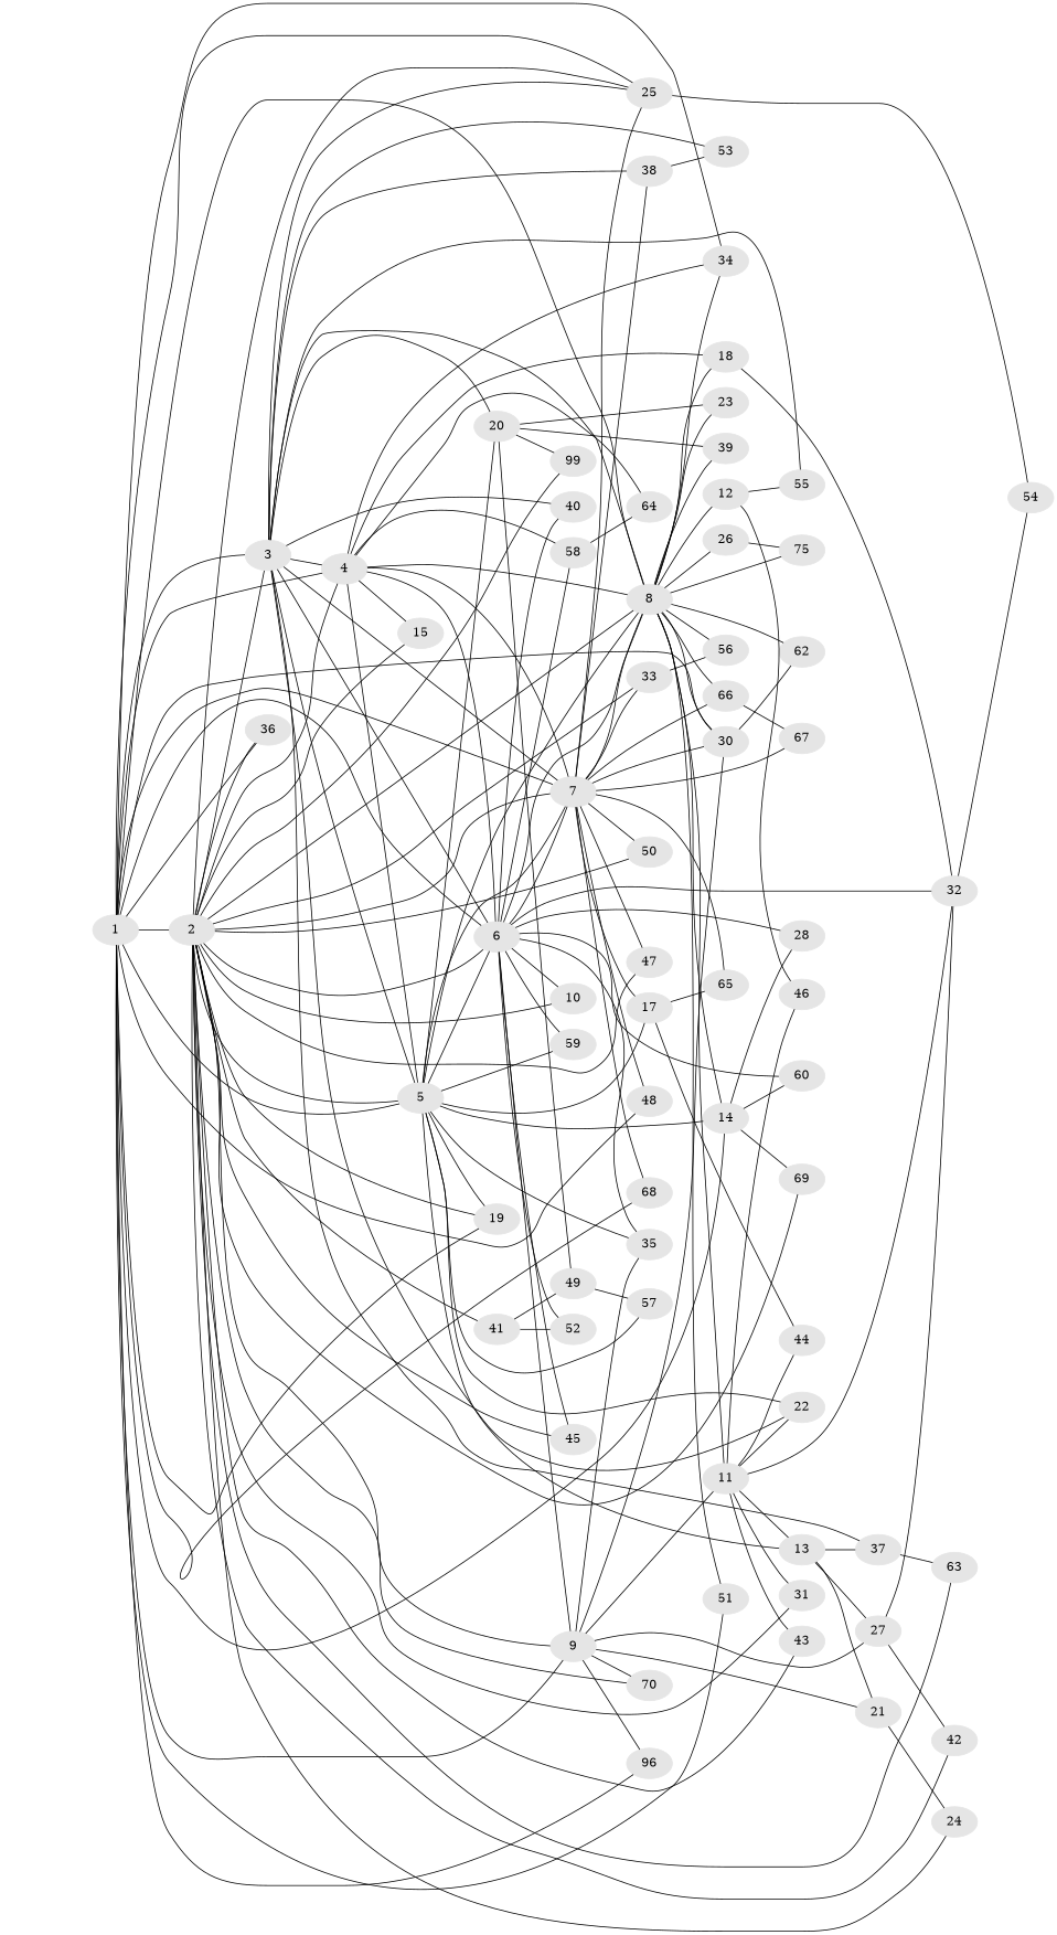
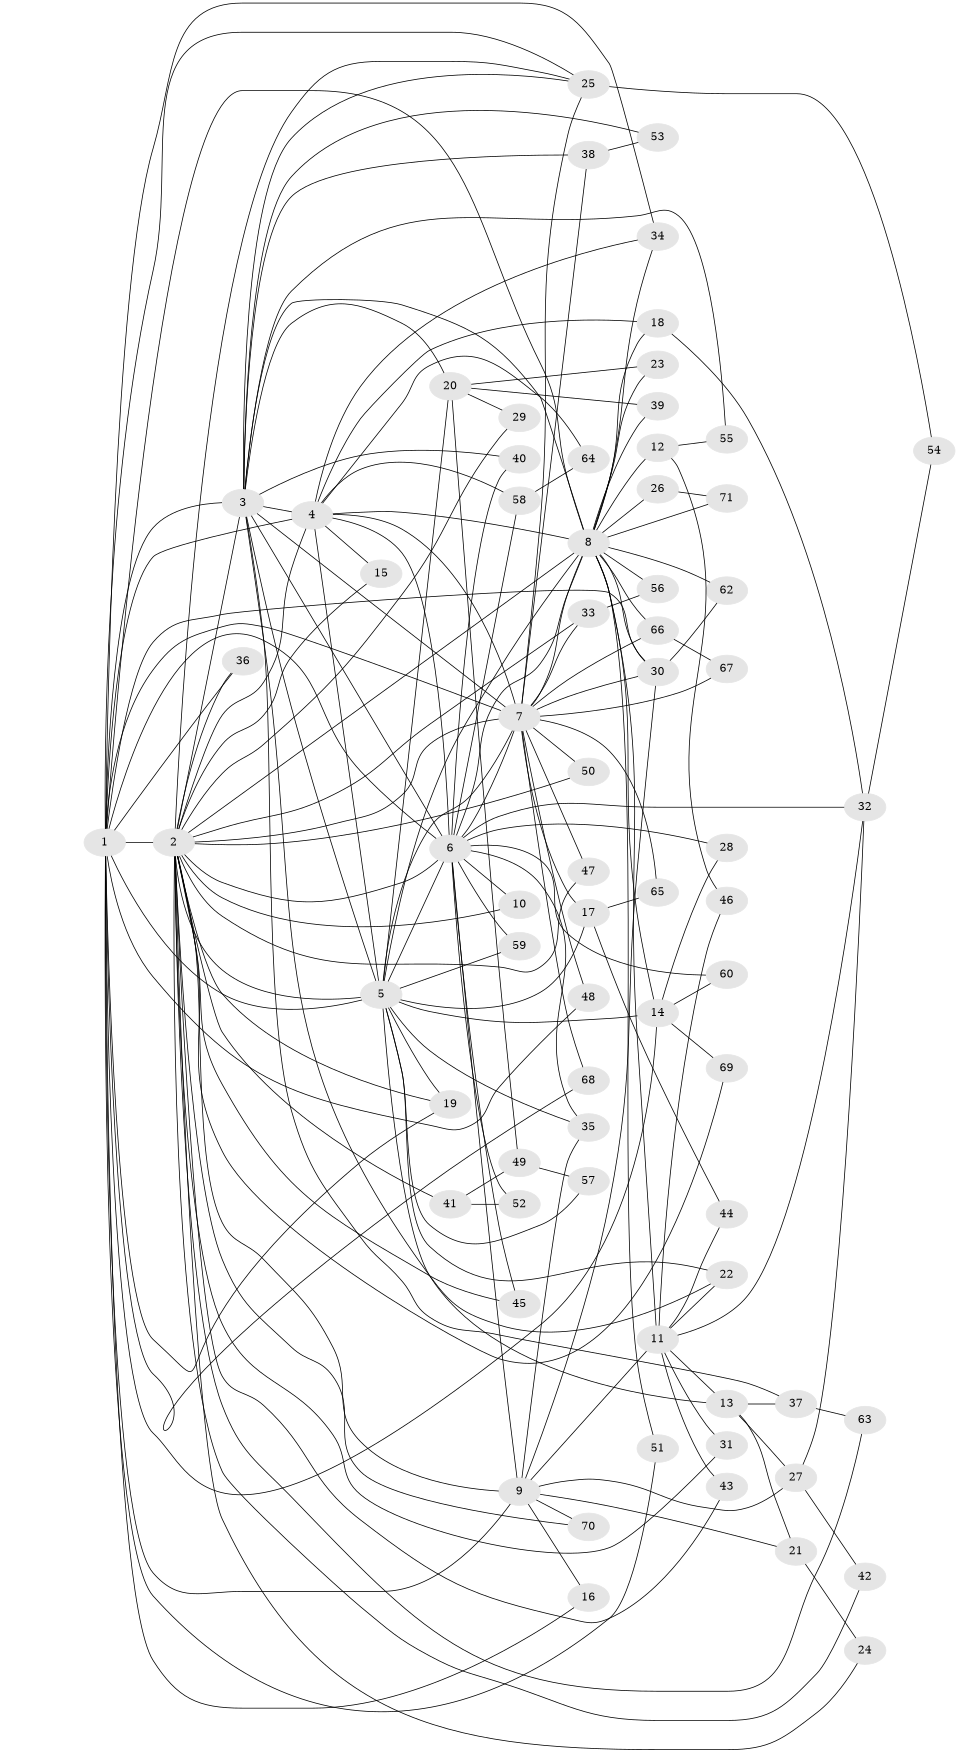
  graph {
    rankdir=LR
    node [color=gray90 style=filled]
    edge [weight=1.0]
    1
    2
    3
    4
    5
    6
    7
    8
    9
    14
-   16 [label=96]
+   16
    19
    25
    30
    34
    36
    48
    51
    68
    10
    15
    24
-   29 [label=99]
+   29
    31
    33
    41
    42
    43
    45
    47
    50
    63
    69
    70
    20
    22
    37
    38
    40
    53
    55
    18
    58
    64
    13
    17
    35
    57
    59
    28
    32
    52
    60
    65
    66
    67
    11
    12
    23
    26
    39
    56
    62
-   71 [label=75]
+   71
    21
    27
    54
    49
    44
    46
    1 -- 2 [weight=3.0]
    1 -- 3 [weight=2.0]
    1 -- 4 [weight=2.0]
    1 -- 5 [weight=2.0]
    1 -- 6
    1 -- 7
    1 -- 8 [weight=2.0]
    1 -- 9 [weight=2.0]
    1 -- 14
    1 -- 16
    1 -- 19
    1 -- 25
    1 -- 30
    1 -- 34
    1 -- 36
    1 -- 48
    1 -- 51
    1 -- 68
    2 -- 3 [weight=2.0]
    2 -- 4 [weight=4.0]
    2 -- 5 [weight=2.0]
    2 -- 6 [weight=2.0]
    2 -- 7 [weight=2.0]
    2 -- 8 [weight=3.0]
    2 -- 9
    2 -- 19
    2 -- 25
    2 -- 36 [weight=2.0]
    2 -- 10
    2 -- 15
    2 -- 24
    2 -- 29
    2 -- 31
    2 -- 33
    2 -- 41
    2 -- 42
    2 -- 43
    2 -- 45
    2 -- 47
    2 -- 50
    2 -- 63
    2 -- 69
    2 -- 70
    3 -- 4 [weight=2.0]
    3 -- 5
    3 -- 6
    3 -- 7
    3 -- 8
    3 -- 25
    3 -- 20
    3 -- 22
    3 -- 37
    3 -- 38
    3 -- 40
    3 -- 53
    3 -- 55
    4 -- 5 [weight=8.0]
    4 -- 6 [weight=3.0]
    4 -- 7 [weight=2.0]
    4 -- 8 [weight=2.0]
    4 -- 34
    4 -- 15
    4 -- 18
    4 -- 58
    4 -- 64
    5 -- 6
    5 -- 7 [weight=2.0]
    5 -- 8 [weight=2.0]
    5 -- 14
    5 -- 19
    5 -- 20 [weight=2.0]
    5 -- 22
    5 -- 13
    5 -- 17
    5 -- 35
    5 -- 57
    5 -- 59
    6 -- 7 [weight=2.0]
    6 -- 8
    6 -- 9
    6 -- 10
    6 -- 45
    6 -- 40
    6 -- 58
    6 -- 35
    6 -- 59
    6 -- 28
    6 -- 32
    6 -- 52
    6 -- 60
    7 -- 8
    7 -- 25
    7 -- 30
    7 -- 48
    7 -- 68
    7 -- 33
    7 -- 47
    7 -- 50
    7 -- 38
    7 -- 17
    7 -- 65
    7 -- 66
    7 -- 67
    8 -- 14
    8 -- 30
    8 -- 34
    8 -- 51
    8 -- 18
    8 -- 66
    8 -- 11
    8 -- 12
    8 -- 23
    8 -- 26
    8 -- 39
    8 -- 56
    8 -- 62
    8 -- 71
    9 -- 16
    9 -- 30
    9 -- 70
    9 -- 35
    9 -- 11
    9 -- 21
    9 -- 27
    14 -- 69
    14 -- 28
    14 -- 60
    25 -- 54
    30 -- 62
    33 -- 56
    41 -- 52
    41 -- 49
    20 -- 29
    20 -- 23
    20 -- 39
    20 -- 49
    37 -- 63
    38 -- 53
    18 -- 32
    58 -- 64
    13 -- 37
    13 -- 21
    13 -- 27
    17 -- 65
    17 -- 44
    32 -- 54
    66 -- 67
    11 -- 31
    11 -- 43
    11 -- 22
    11 -- 13
    11 -- 32
    11 -- 44
    11 -- 46
    12 -- 55
    12 -- 46
    26 -- 71
    21 -- 24
    27 -- 42
    27 -- 32
    49 -- 57
  }
